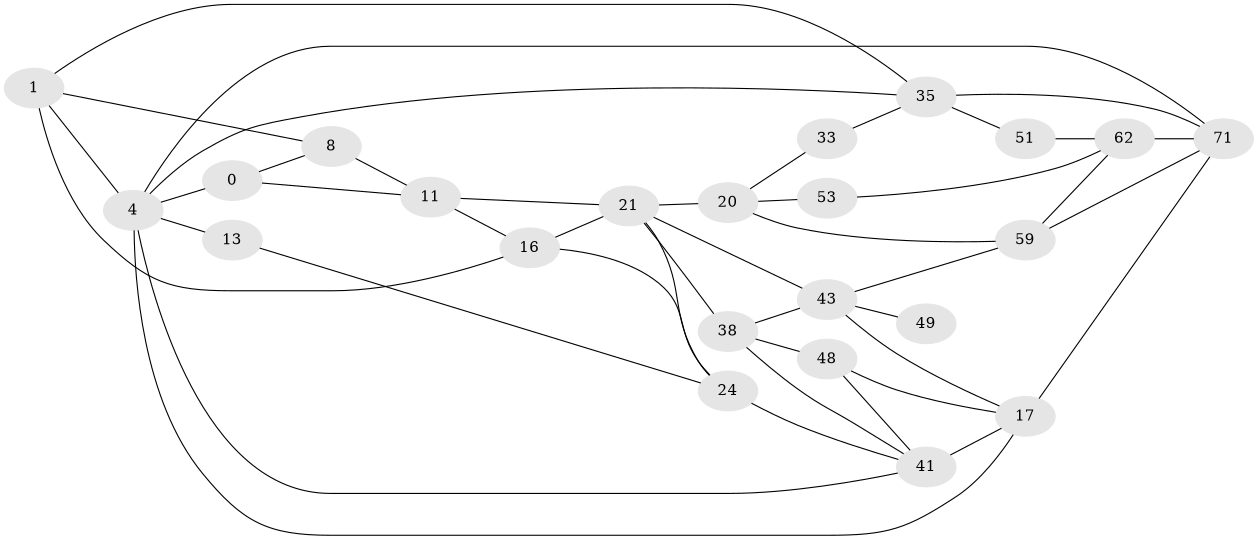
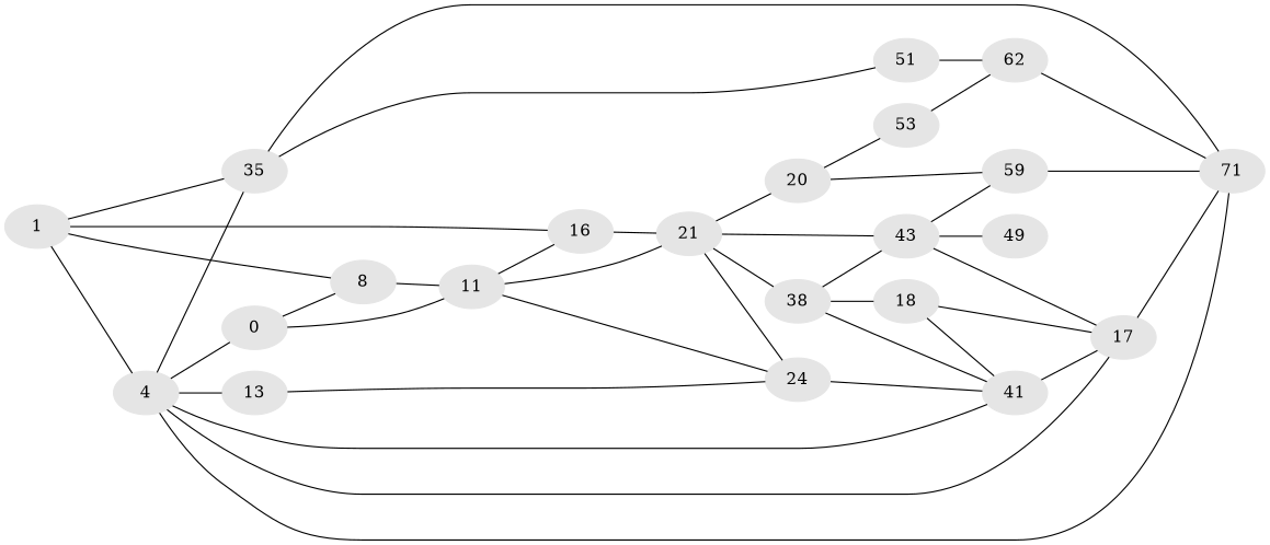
  graph {
    rankdir=LR
    node [color=gray90 style=filled]
    1 [super="+7+2"]
    4 [super="+68+5+28"]
    8 [super="+14+9"]
    16 [super="+20+17"]
    35 [super="+36+54"]
    n6 [label=0 super="+10"]
    13 [super="+27"]
    41 [super="+42"]
    n9 [label=17 super="+69"]
    71 [super="+72"]
    11 [super="+12+15"]
    21 [super="+22+25"]
-   33
    51 [super="+52+55"]
    24 [super="+37"]
    n16 [label=20 super="+34+30"]
    38 [super="+39"]
    43 [super="+44+60"]
    53 [super="+57"]
    59 [super="+64"]
-   48 [super="+50"]
+   48 [super="+50" label=18]
    49
    62 [super="+63"]
    1 -- 4
    1 -- 8
    1 -- 16 [weight=2]
    1 -- 35 [weight=3]
    4 -- 35
    4 -- n6
    4 -- 13 [weight=2]
    4 -- 41
    4 -- n9
    4 -- 71
    8 -- 11
    16 -- 21 [weight=2]
    35 -- 71
    35 -- 51 [weight=2]
    n6 -- 8
    n6 -- 11
    13 -- 24
    41 -- n9
    n9 -- 71
    11 -- 16
    11 -- 21
-   16 -- 24
+   11 -- 24
    21 -- 24
    21 -- n16 [weight=2]
    21 -- 38
    21 -- 43
-   33 -- 35
    51 -- 62 [weight=3]
    24 -- 41
-   n16 -- 33
    n16 -- 53 [weight=2]
    n16 -- 59
    38 -- 41 [weight=2]
    38 -- 43
    38 -- 48 [weight=2]
    43 -- n9
    43 -- 59
    43 -- 49 [weight=2]
    53 -- 62
    59 -- 71
-   59 -- 62
    48 -- 41
    48 -- n9
    62 -- 71
  }
